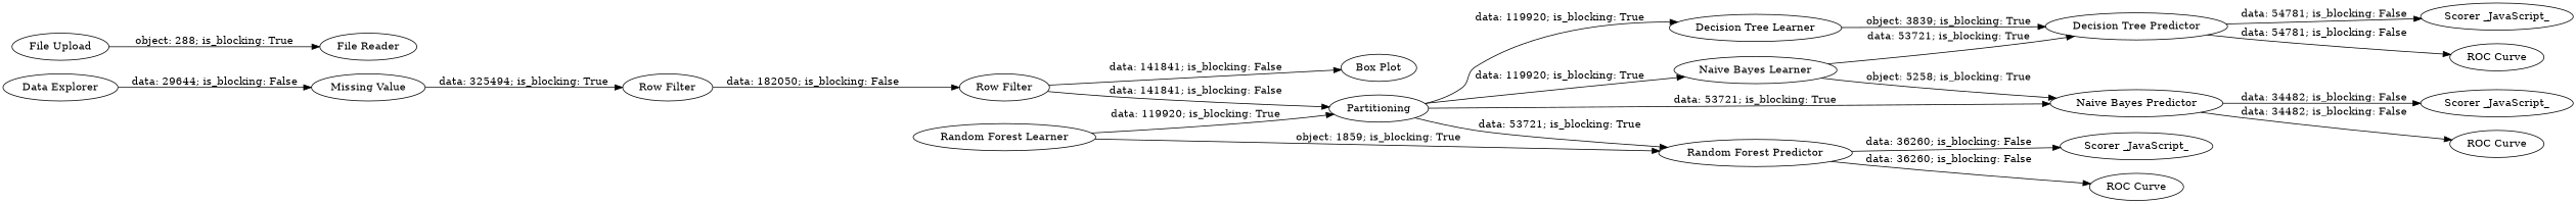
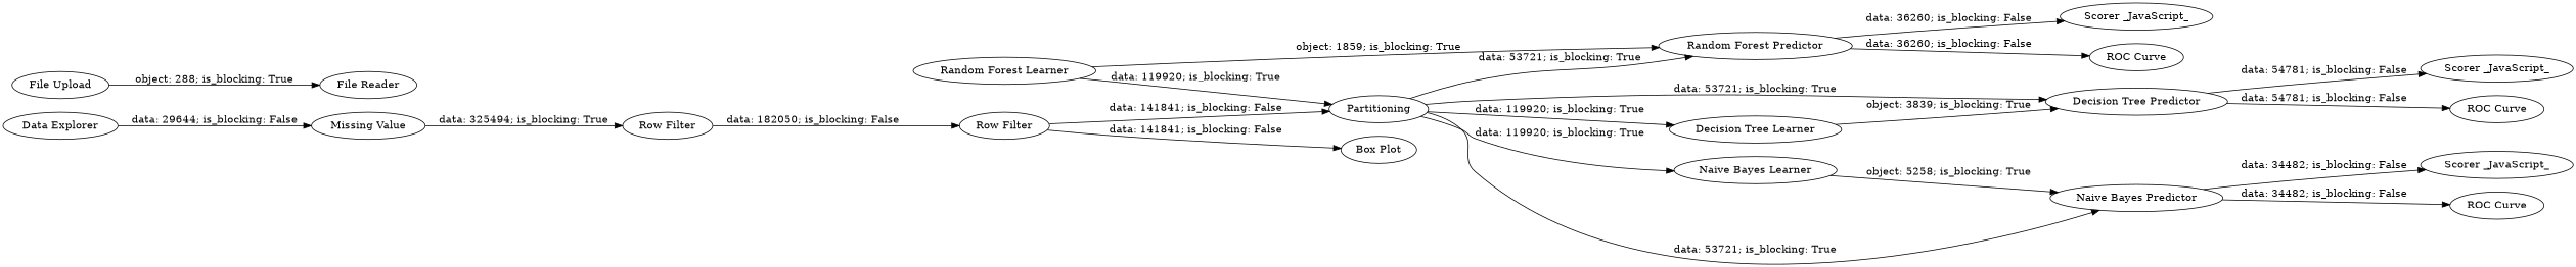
  digraph {
    rankdir=LR
    n1 [label="Decision Tree Predictor"]
    n2 [label="Scorer _JavaScript_"]
    n3 [label="ROC Curve"]
    n4 [label="Row Filter"]
    n5 [label=Partitioning]
    n6 [label="Box Plot"]
    n7 [label="Decision Tree Learner"]
    n8 [label="Naive Bayes Learner"]
    n9 [label="Naive Bayes Predictor"]
    n10 [label="Random Forest Predictor"]
    n11 [label="Scorer _JavaScript_"]
    n12 [label="Scorer _JavaScript_"]
    n13 [label="ROC Curve"]
    n14 [label="Random Forest Learner"]
    n15 [label="ROC Curve"]
    n16 [label="Missing Value"]
    n17 [label="Row Filter"]
    n18 [label="Data Explorer"]
    n19 [label="File Reader"]
    n20 [label="File Upload"]
    n1 -> n2 [label="data: 54781; is_blocking: False"]
    n1 -> n3 [label="data: 54781; is_blocking: False"]
    n4 -> n5 [label="data: 141841; is_blocking: False"]
    n4 -> n6 [label="data: 141841; is_blocking: False"]
-   n8 -> n1 [label="data: 53721; is_blocking: True"]
+   n5 -> n1 [label="data: 53721; is_blocking: True"]
    n5 -> n7 [label="data: 119920; is_blocking: True"]
    n5 -> n8 [label="data: 119920; is_blocking: True"]
    n5 -> n9 [label="data: 53721; is_blocking: True"]
    n5 -> n10 [label="data: 53721; is_blocking: True"]
    n7 -> n1 [label="object: 3839; is_blocking: True"]
    n8 -> n9 [label="object: 5258; is_blocking: True"]
    n9 -> n12 [label="data: 34482; is_blocking: False"]
    n9 -> n13 [label="data: 34482; is_blocking: False"]
    n10 -> n11 [label="data: 36260; is_blocking: False"]
    n10 -> n15 [label="data: 36260; is_blocking: False"]
    n14 -> n5 [label="data: 119920; is_blocking: True"]
    n14 -> n10 [label="object: 1859; is_blocking: True"]
    n16 -> n17 [label="data: 325494; is_blocking: True"]
    n17 -> n4 [label="data: 182050; is_blocking: False"]
    n18 -> n16 [label="data: 29644; is_blocking: False"]
    n20 -> n19 [label="object: 288; is_blocking: True"]
  }
